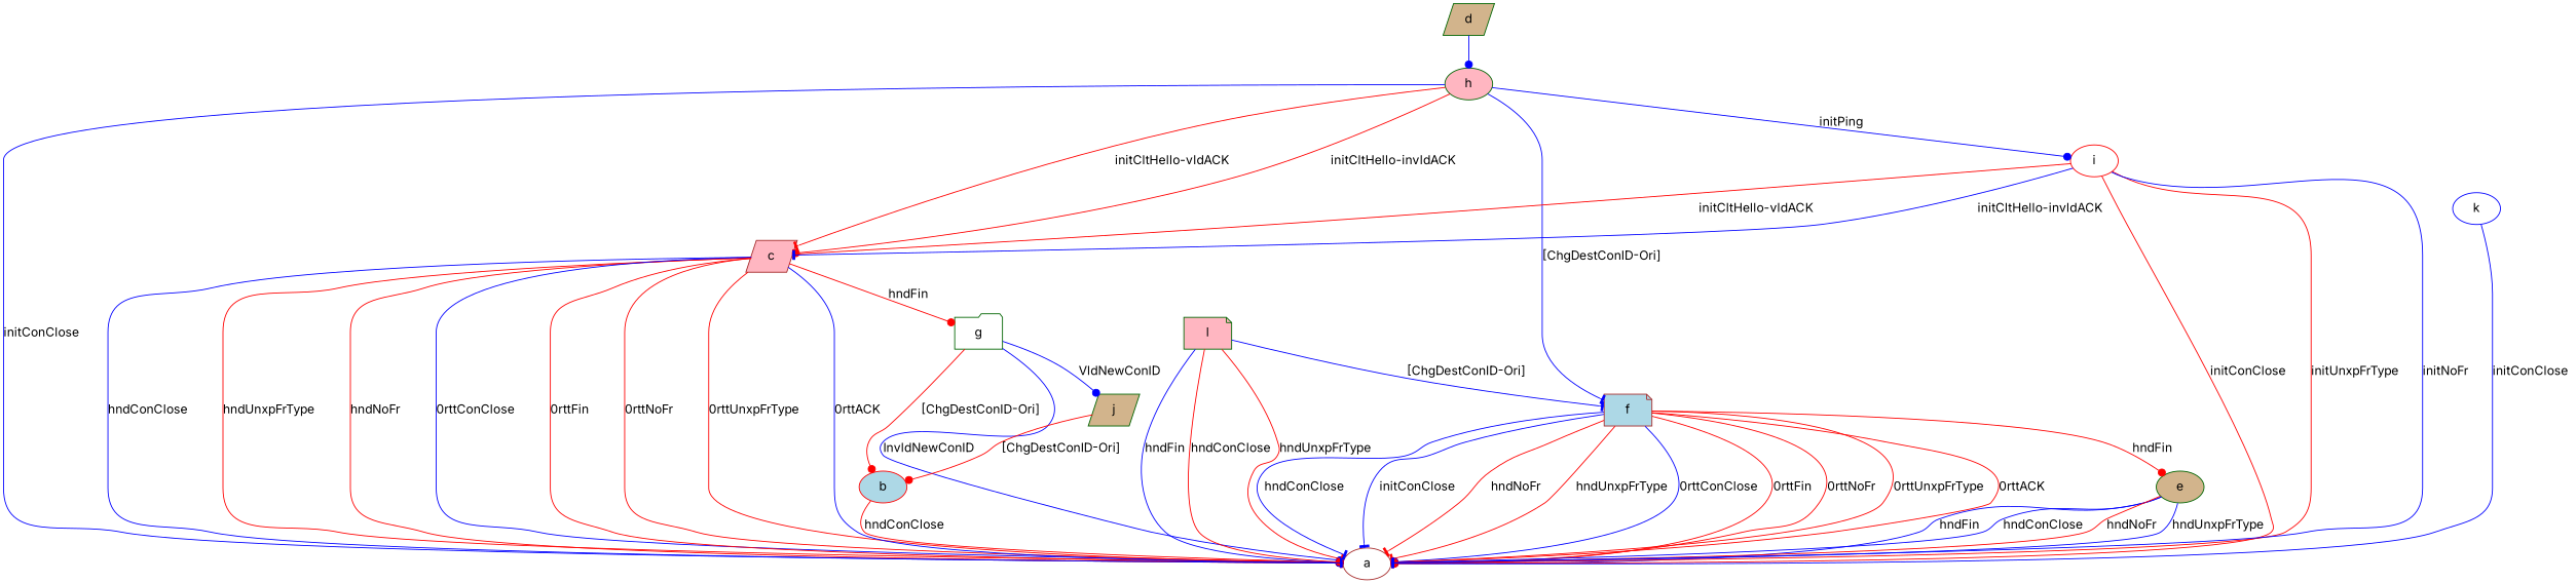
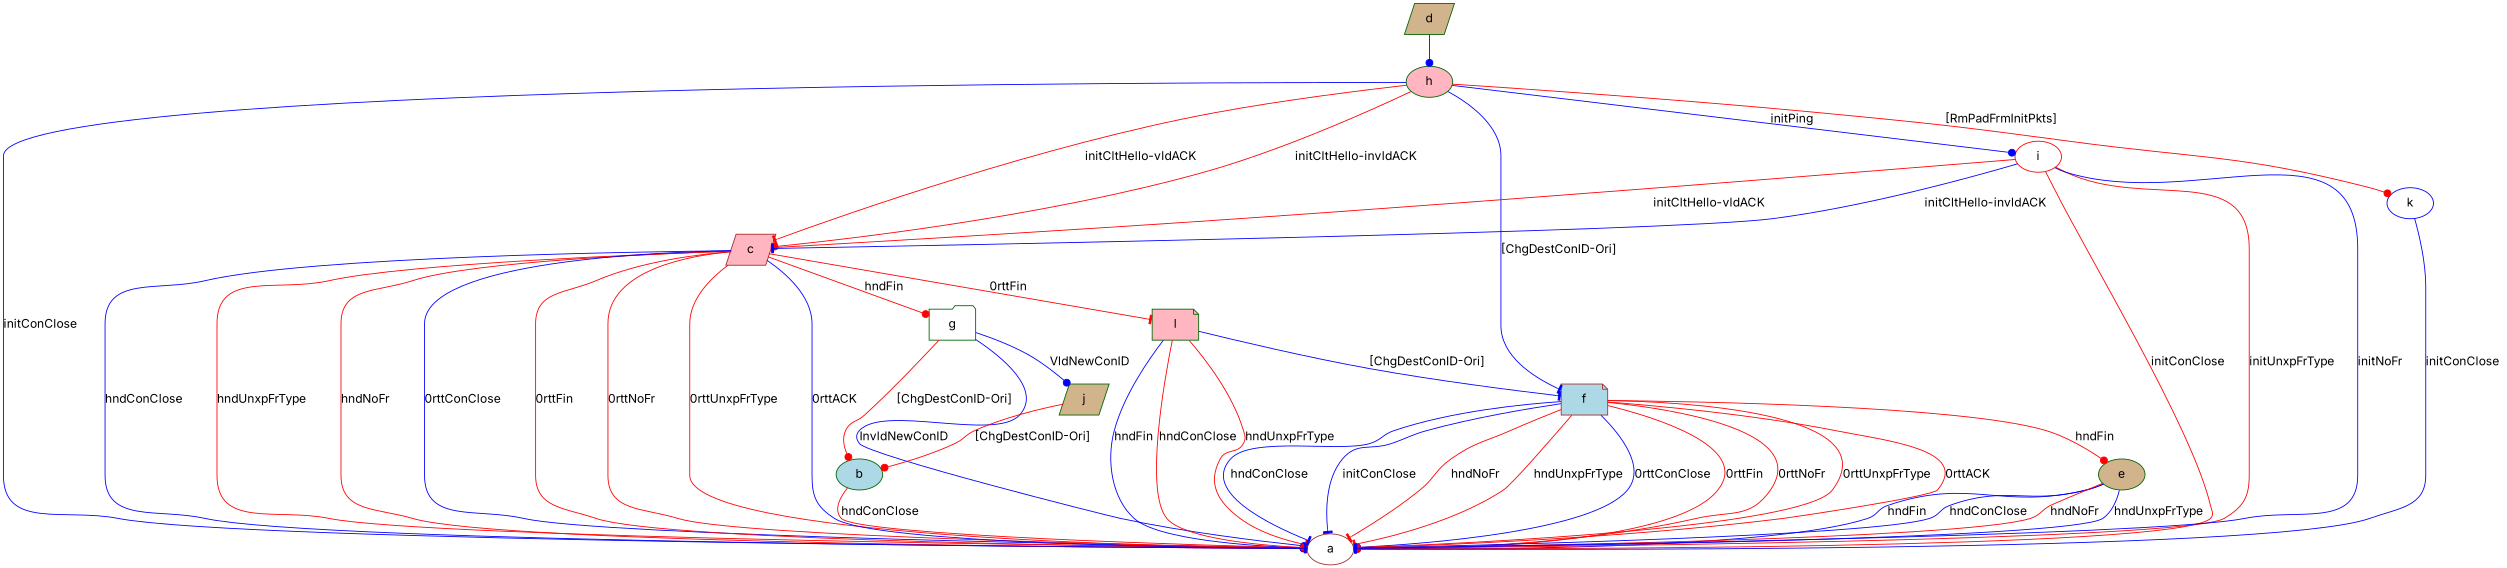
  digraph {
    fontname=Inter
    node [color=darkgreen fillcolor=white fontname=Inter shape=ellipse style=filled]
    edge [arrowhead=tee color=red fontname=Inter]
-   b [color=red fillcolor=lightblue]
+   b [fillcolor=lightblue]
    a [color=brown]
    c [color=brown fillcolor=lightpink shape=parallelogram]
    g [shape=folder]
    l [fillcolor=lightpink shape=note]
    f [color=brown fillcolor=lightblue shape=note]
    e [fillcolor=tan]
    j [fillcolor=tan shape=parallelogram]
    d [fillcolor=tan shape=parallelogram]
    h [fillcolor=lightpink]
    i [color=red]
    k [color=blue]
    b -> a [label="hndConClose "]
    c -> a [color=blue label="hndConClose "]
    c -> a [arrowhead=dot label="hndUnxpFrType "]
    c -> a [label="hndNoFr "]
    c -> a [arrowhead=dot color=blue label="0rttConClose "]
    c -> a [label="0rttFin "]
    c -> a [arrowhead=dot label="0rttNoFr "]
    c -> a [arrowhead=dot label="0rttUnxpFrType "]
    c -> a [arrowhead=dot color=blue label="0rttACK "]
    c -> g [arrowhead=dot label="hndFin "]
+   c -> l [label="0rttFin "]
    g -> b [arrowhead=dot label="[ChgDestConID-Ori] "]
    g -> a [arrowhead=dot color=blue label="InvldNewConID "]
    g -> j [arrowhead=dot color=blue label="VldNewConID "]
    l -> a [arrowhead=dot color=blue label="hndFin "]
    l -> a [arrowhead=dot label="hndConClose "]
    l -> a [label="hndUnxpFrType "]
    l -> f [color=blue label="[ChgDestConID-Ori] "]
    f -> a [color=blue label="hndConClose "]
    f -> a [color=blue label="initConClose "]
    f -> a [label="hndNoFr "]
    f -> a [label="hndUnxpFrType "]
    f -> a [arrowhead=dot color=blue label="0rttConClose "]
    f -> a [arrowhead=dot label="0rttFin "]
    f -> a [arrowhead=dot label="0rttNoFr "]
    f -> a [label="0rttUnxpFrType "]
    f -> a [arrowhead=dot label="0rttACK "]
    f -> e [arrowhead=dot label="hndFin "]
    e -> a [color=blue label="hndFin "]
    e -> a [color=blue label="hndConClose "]
    e -> a [label="hndNoFr "]
    e -> a [arrowhead=dot color=blue label="hndUnxpFrType "]
    j -> b [arrowhead=dot label="[ChgDestConID-Ori] "]
    d -> h [arrowhead=dot color=blue]
    h -> a [color=blue label="initConClose "]
    h -> c [label="initCltHello-vldACK "]
    h -> c [arrowhead=dot label="initCltHello-invldACK "]
    h -> f [color=blue label="[ChgDestConID-Ori] "]
    h -> i [arrowhead=dot color=blue label="initPing "]
+   h -> k [arrowhead=dot label="[RmPadFrmInitPkts] "]
    i -> a [label="initConClose "]
    i -> a [arrowhead=dot label="initUnxpFrType "]
    i -> a [color=blue label="initNoFr "]
    i -> c [label="initCltHello-vldACK "]
    i -> c [color=blue label="initCltHello-invldACK "]
    k -> a [color=blue label="initConClose "]
  }
